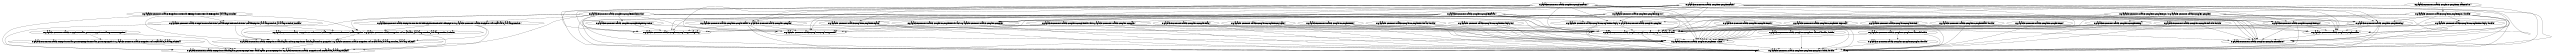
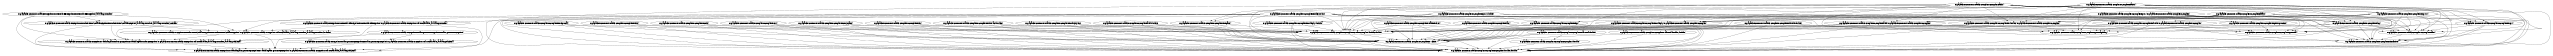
  digraph {
    "org.apache.commons.math3.exception$NotPositiveException#NotPositiveException(java.lang.Number)"
    "org.apache.commons.math3.exception$MathIllegalNumberException#MathIllegalNumberException(org.apache.commons.math3.exception.util.Localizable,java.lang.Number,java.lang.Object[])"
    "org.apache.commons.math3.exception$NumberIsTooSmallException#NumberIsTooSmallException(java.lang.Number,java.lang.Number,boolean)"
    "org.apache.commons.math3.exception$MathIllegalArgumentException#MathIllegalArgumentException(org.apache.commons.math3.exception.util.Localizable,java.lang.Object[])"
    "org.apache.commons.math3.exception$NumberIsTooSmallException#NumberIsTooSmallException(org.apache.commons.math3.exception.util.Localizable,java.lang.Number,java.lang.Number,boolean)"
    "org.apache.commons.math3.complex$Complex#tan()"
    "org.apache.commons.math3.complex$Complex#<clinit>()"
    "org.apache.commons.math3.complex$Complex#Complex(double,double)"
    "org.apache.commons.math3.complex$Complex#createComplex(double,double)"
    "org.apache.commons.math3.complex$Complex#atan()"
    "org.apache.commons.math3.complex$Complex#log()"
    "org.apache.commons.math3.complex$Complex#multiply(org.apache.commons.math3.complex.Complex)"
    "org.apache.commons.math3.complex$Complex#abs()"
    "org.apache.commons.math3.complex$Complex#getReal()"
    "org.apache.commons.math3.complex$Complex#add(org.apache.commons.math3.complex.Complex)"
    "org.apache.commons.math3.complex$Complex#subtract(org.apache.commons.math3.complex.Complex)"
    "org.apache.commons.math3.complex$Complex#isInfinite()"
    "org.apache.commons.math3.complex$Complex#divide(org.apache.commons.math3.complex.Complex)"
    "org.apache.commons.math3.complex$Complex#getImaginary()"
    "org.apache.commons.math3.complex$Complex#valueOf(double)"
    "org.apache.commons.math3.complex$Complex#Complex(double)"
    "org.apache.commons.math3.complex$Complex#divide(double)"
    "org.apache.commons.math3.complex$Complex#pow(org.apache.commons.math3.complex.Complex)"
    "org.apache.commons.math3.complex$Complex#exp()"
    "org.apache.commons.math3.complex$Complex#nthRoot(int)"
    "org.apache.commons.math3.complex$Complex#getArgument()"
    "org.apache.commons.math3.exception$NotPositiveException#NotPositiveException(org.apache.commons.math3.exception.util.Localizable,java.lang.Number)"
    "org.apache.commons.math3.exception$NullArgumentException#NullArgumentException(org.apache.commons.math3.exception.util.Localizable,java.lang.Object[])"
    "org.apache.commons.math3.complex$Complex#add(double)"
    "org.apache.commons.math3.complex$Complex#sqrt()"
    "org.apache.commons.math3.complex$Complex#asin()"
    "org.apache.commons.math3.complex$Complex#sqrt1z()"
    "org.apache.commons.math3.complex$Complex#negate()"
    "org.apache.commons.math3.complex$Complex#sin()"
    "org.apache.commons.math3.complex$Complex#multiply(int)"
    "org.apache.commons.math3.complex$Complex#pow(double)"
    "org.apache.commons.math3.complex$Complex#multiply(double)"
    "org.apache.commons.math3.complex$Complex#reciprocal()"
    "org.apache.commons.math3.complex$Complex#sinh()"
    "org.apache.commons.math3.complex$Complex#valueOf(double,double)"
    "org.apache.commons.math3.complex$Complex#acos()"
    "org.apache.commons.math3.complex$Complex#readResolve()"
    "org.apache.commons.math3.complex$Complex#cosh()"
    "org.apache.commons.math3.complex$Complex#cos()"
    "org.apache.commons.math3.exception$NullArgumentException#NullArgumentException()"
    "org.apache.commons.math3.complex$Complex#conjugate()"
    "org.apache.commons.math3.complex$Complex#subtract(double)"
    "org.apache.commons.math3.exception$NotPositiveException#NotPositiveException(java.lang.Number)" -> "org.apache.commons.math3.exception$MathIllegalNumberException#MathIllegalNumberException(org.apache.commons.math3.exception.util.Localizable,java.lang.Number,java.lang.Object[])"
    "org.apache.commons.math3.exception$NotPositiveException#NotPositiveException(java.lang.Number)" -> "org.apache.commons.math3.exception$NumberIsTooSmallException#NumberIsTooSmallException(java.lang.Number,java.lang.Number,boolean)"
    "org.apache.commons.math3.exception$NotPositiveException#NotPositiveException(java.lang.Number)" -> "org.apache.commons.math3.exception$MathIllegalArgumentException#MathIllegalArgumentException(org.apache.commons.math3.exception.util.Localizable,java.lang.Object[])"
    "org.apache.commons.math3.exception$NotPositiveException#NotPositiveException(java.lang.Number)" -> "org.apache.commons.math3.exception$NumberIsTooSmallException#NumberIsTooSmallException(org.apache.commons.math3.exception.util.Localizable,java.lang.Number,java.lang.Number,boolean)"
    "org.apache.commons.math3.exception$MathIllegalNumberException#MathIllegalNumberException(org.apache.commons.math3.exception.util.Localizable,java.lang.Number,java.lang.Object[])" -> "org.apache.commons.math3.exception$MathIllegalArgumentException#MathIllegalArgumentException(org.apache.commons.math3.exception.util.Localizable,java.lang.Object[])"
    "org.apache.commons.math3.exception$NumberIsTooSmallException#NumberIsTooSmallException(java.lang.Number,java.lang.Number,boolean)" -> "org.apache.commons.math3.exception$MathIllegalNumberException#MathIllegalNumberException(org.apache.commons.math3.exception.util.Localizable,java.lang.Number,java.lang.Object[])"
    "org.apache.commons.math3.exception$NumberIsTooSmallException#NumberIsTooSmallException(java.lang.Number,java.lang.Number,boolean)" -> "org.apache.commons.math3.exception$MathIllegalArgumentException#MathIllegalArgumentException(org.apache.commons.math3.exception.util.Localizable,java.lang.Object[])"
    "org.apache.commons.math3.exception$NumberIsTooSmallException#NumberIsTooSmallException(java.lang.Number,java.lang.Number,boolean)" -> "org.apache.commons.math3.exception$NumberIsTooSmallException#NumberIsTooSmallException(org.apache.commons.math3.exception.util.Localizable,java.lang.Number,java.lang.Number,boolean)"
    "org.apache.commons.math3.exception$NumberIsTooSmallException#NumberIsTooSmallException(org.apache.commons.math3.exception.util.Localizable,java.lang.Number,java.lang.Number,boolean)" -> "org.apache.commons.math3.exception$MathIllegalNumberException#MathIllegalNumberException(org.apache.commons.math3.exception.util.Localizable,java.lang.Number,java.lang.Object[])"
    "org.apache.commons.math3.exception$NumberIsTooSmallException#NumberIsTooSmallException(org.apache.commons.math3.exception.util.Localizable,java.lang.Number,java.lang.Number,boolean)" -> "org.apache.commons.math3.exception$MathIllegalArgumentException#MathIllegalArgumentException(org.apache.commons.math3.exception.util.Localizable,java.lang.Object[])"
    "org.apache.commons.math3.complex$Complex#tan()" -> "org.apache.commons.math3.complex$Complex#<clinit>()"
    "org.apache.commons.math3.complex$Complex#tan()" -> "org.apache.commons.math3.complex$Complex#Complex(double,double)"
    "org.apache.commons.math3.complex$Complex#tan()" -> "org.apache.commons.math3.complex$Complex#createComplex(double,double)"
    "org.apache.commons.math3.complex$Complex#<clinit>()" -> "org.apache.commons.math3.complex$Complex#Complex(double,double)"
    "org.apache.commons.math3.complex$Complex#createComplex(double,double)" -> "org.apache.commons.math3.complex$Complex#<clinit>()"
    "org.apache.commons.math3.complex$Complex#createComplex(double,double)" -> "org.apache.commons.math3.complex$Complex#Complex(double,double)"
    "org.apache.commons.math3.complex$Complex#atan()" -> "org.apache.commons.math3.complex$Complex#<clinit>()"
    "org.apache.commons.math3.complex$Complex#atan()" -> "org.apache.commons.math3.complex$Complex#Complex(double,double)"
    "org.apache.commons.math3.complex$Complex#atan()" -> "org.apache.commons.math3.complex$Complex#createComplex(double,double)"
    "org.apache.commons.math3.complex$Complex#atan()" -> "org.apache.commons.math3.complex$Complex#log()"
    "org.apache.commons.math3.complex$Complex#atan()" -> "org.apache.commons.math3.complex$Complex#multiply(org.apache.commons.math3.complex.Complex)"
    "org.apache.commons.math3.complex$Complex#atan()" -> "org.apache.commons.math3.complex$Complex#abs()"
    "org.apache.commons.math3.complex$Complex#atan()" -> "org.apache.commons.math3.complex$Complex#getReal()"
    "org.apache.commons.math3.complex$Complex#atan()" -> "org.apache.commons.math3.complex$Complex#add(org.apache.commons.math3.complex.Complex)"
    "org.apache.commons.math3.complex$Complex#atan()" -> "org.apache.commons.math3.complex$Complex#subtract(org.apache.commons.math3.complex.Complex)"
    "org.apache.commons.math3.complex$Complex#atan()" -> "org.apache.commons.math3.complex$Complex#isInfinite()"
    "org.apache.commons.math3.complex$Complex#atan()" -> "org.apache.commons.math3.complex$Complex#divide(org.apache.commons.math3.complex.Complex)"
    "org.apache.commons.math3.complex$Complex#atan()" -> "org.apache.commons.math3.complex$Complex#getImaginary()"
    "org.apache.commons.math3.complex$Complex#log()" -> "org.apache.commons.math3.complex$Complex#<clinit>()"
    "org.apache.commons.math3.complex$Complex#log()" -> "org.apache.commons.math3.complex$Complex#Complex(double,double)"
    "org.apache.commons.math3.complex$Complex#log()" -> "org.apache.commons.math3.complex$Complex#createComplex(double,double)"
    "org.apache.commons.math3.complex$Complex#log()" -> "org.apache.commons.math3.complex$Complex#abs()"
    "org.apache.commons.math3.complex$Complex#log()" -> "org.apache.commons.math3.complex$Complex#isInfinite()"
    "org.apache.commons.math3.complex$Complex#multiply(org.apache.commons.math3.complex.Complex)" -> "org.apache.commons.math3.complex$Complex#<clinit>()"
    "org.apache.commons.math3.complex$Complex#multiply(org.apache.commons.math3.complex.Complex)" -> "org.apache.commons.math3.complex$Complex#Complex(double,double)"
    "org.apache.commons.math3.complex$Complex#multiply(org.apache.commons.math3.complex.Complex)" -> "org.apache.commons.math3.complex$Complex#createComplex(double,double)"
    "org.apache.commons.math3.complex$Complex#abs()" -> "org.apache.commons.math3.complex$Complex#isInfinite()"
    "org.apache.commons.math3.complex$Complex#add(org.apache.commons.math3.complex.Complex)" -> "org.apache.commons.math3.complex$Complex#<clinit>()"
    "org.apache.commons.math3.complex$Complex#add(org.apache.commons.math3.complex.Complex)" -> "org.apache.commons.math3.complex$Complex#Complex(double,double)"
    "org.apache.commons.math3.complex$Complex#add(org.apache.commons.math3.complex.Complex)" -> "org.apache.commons.math3.complex$Complex#createComplex(double,double)"
    "org.apache.commons.math3.complex$Complex#add(org.apache.commons.math3.complex.Complex)" -> "org.apache.commons.math3.complex$Complex#getReal()"
    "org.apache.commons.math3.complex$Complex#add(org.apache.commons.math3.complex.Complex)" -> "org.apache.commons.math3.complex$Complex#getImaginary()"
    "org.apache.commons.math3.complex$Complex#subtract(org.apache.commons.math3.complex.Complex)" -> "org.apache.commons.math3.complex$Complex#<clinit>()"
    "org.apache.commons.math3.complex$Complex#subtract(org.apache.commons.math3.complex.Complex)" -> "org.apache.commons.math3.complex$Complex#Complex(double,double)"
    "org.apache.commons.math3.complex$Complex#subtract(org.apache.commons.math3.complex.Complex)" -> "org.apache.commons.math3.complex$Complex#createComplex(double,double)"
    "org.apache.commons.math3.complex$Complex#subtract(org.apache.commons.math3.complex.Complex)" -> "org.apache.commons.math3.complex$Complex#getReal()"
    "org.apache.commons.math3.complex$Complex#subtract(org.apache.commons.math3.complex.Complex)" -> "org.apache.commons.math3.complex$Complex#getImaginary()"
    "org.apache.commons.math3.complex$Complex#divide(org.apache.commons.math3.complex.Complex)" -> "org.apache.commons.math3.complex$Complex#<clinit>()"
    "org.apache.commons.math3.complex$Complex#divide(org.apache.commons.math3.complex.Complex)" -> "org.apache.commons.math3.complex$Complex#Complex(double,double)"
    "org.apache.commons.math3.complex$Complex#divide(org.apache.commons.math3.complex.Complex)" -> "org.apache.commons.math3.complex$Complex#createComplex(double,double)"
    "org.apache.commons.math3.complex$Complex#divide(org.apache.commons.math3.complex.Complex)" -> "org.apache.commons.math3.complex$Complex#getReal()"
    "org.apache.commons.math3.complex$Complex#divide(org.apache.commons.math3.complex.Complex)" -> "org.apache.commons.math3.complex$Complex#isInfinite()"
    "org.apache.commons.math3.complex$Complex#divide(org.apache.commons.math3.complex.Complex)" -> "org.apache.commons.math3.complex$Complex#getImaginary()"
    "org.apache.commons.math3.complex$Complex#valueOf(double)" -> "org.apache.commons.math3.complex$Complex#<clinit>()"
    "org.apache.commons.math3.complex$Complex#valueOf(double)" -> "org.apache.commons.math3.complex$Complex#Complex(double,double)"
    "org.apache.commons.math3.complex$Complex#valueOf(double)" -> "org.apache.commons.math3.complex$Complex#Complex(double)"
    "org.apache.commons.math3.complex$Complex#Complex(double)" -> "org.apache.commons.math3.complex$Complex#Complex(double,double)"
    "org.apache.commons.math3.complex$Complex#divide(double)" -> "org.apache.commons.math3.complex$Complex#<clinit>()"
    "org.apache.commons.math3.complex$Complex#divide(double)" -> "org.apache.commons.math3.complex$Complex#Complex(double,double)"
    "org.apache.commons.math3.complex$Complex#divide(double)" -> "org.apache.commons.math3.complex$Complex#createComplex(double,double)"
    "org.apache.commons.math3.complex$Complex#divide(double)" -> "org.apache.commons.math3.complex$Complex#isInfinite()"
    "org.apache.commons.math3.complex$Complex#pow(org.apache.commons.math3.complex.Complex)" -> "org.apache.commons.math3.complex$Complex#<clinit>()"
    "org.apache.commons.math3.complex$Complex#pow(org.apache.commons.math3.complex.Complex)" -> "org.apache.commons.math3.complex$Complex#Complex(double,double)"
    "org.apache.commons.math3.complex$Complex#pow(org.apache.commons.math3.complex.Complex)" -> "org.apache.commons.math3.complex$Complex#createComplex(double,double)"
    "org.apache.commons.math3.complex$Complex#pow(org.apache.commons.math3.complex.Complex)" -> "org.apache.commons.math3.complex$Complex#log()"
    "org.apache.commons.math3.complex$Complex#pow(org.apache.commons.math3.complex.Complex)" -> "org.apache.commons.math3.complex$Complex#multiply(org.apache.commons.math3.complex.Complex)"
    "org.apache.commons.math3.complex$Complex#pow(org.apache.commons.math3.complex.Complex)" -> "org.apache.commons.math3.complex$Complex#abs()"
    "org.apache.commons.math3.complex$Complex#pow(org.apache.commons.math3.complex.Complex)" -> "org.apache.commons.math3.complex$Complex#isInfinite()"
    "org.apache.commons.math3.complex$Complex#pow(org.apache.commons.math3.complex.Complex)" -> "org.apache.commons.math3.complex$Complex#exp()"
    "org.apache.commons.math3.complex$Complex#exp()" -> "org.apache.commons.math3.complex$Complex#<clinit>()"
    "org.apache.commons.math3.complex$Complex#exp()" -> "org.apache.commons.math3.complex$Complex#Complex(double,double)"
    "org.apache.commons.math3.complex$Complex#exp()" -> "org.apache.commons.math3.complex$Complex#createComplex(double,double)"
    "org.apache.commons.math3.complex$Complex#nthRoot(int)" -> "org.apache.commons.math3.exception$MathIllegalNumberException#MathIllegalNumberException(org.apache.commons.math3.exception.util.Localizable,java.lang.Number,java.lang.Object[])"
    "org.apache.commons.math3.complex$Complex#nthRoot(int)" -> "org.apache.commons.math3.exception$MathIllegalArgumentException#MathIllegalArgumentException(org.apache.commons.math3.exception.util.Localizable,java.lang.Object[])"
    "org.apache.commons.math3.complex$Complex#nthRoot(int)" -> "org.apache.commons.math3.exception$NumberIsTooSmallException#NumberIsTooSmallException(org.apache.commons.math3.exception.util.Localizable,java.lang.Number,java.lang.Number,boolean)"
    "org.apache.commons.math3.complex$Complex#nthRoot(int)" -> "org.apache.commons.math3.complex$Complex#<clinit>()"
    "org.apache.commons.math3.complex$Complex#nthRoot(int)" -> "org.apache.commons.math3.complex$Complex#Complex(double,double)"
    "org.apache.commons.math3.complex$Complex#nthRoot(int)" -> "org.apache.commons.math3.complex$Complex#createComplex(double,double)"
    "org.apache.commons.math3.complex$Complex#nthRoot(int)" -> "org.apache.commons.math3.complex$Complex#abs()"
    "org.apache.commons.math3.complex$Complex#nthRoot(int)" -> "org.apache.commons.math3.complex$Complex#getReal()"
    "org.apache.commons.math3.complex$Complex#nthRoot(int)" -> "org.apache.commons.math3.complex$Complex#isInfinite()"
    "org.apache.commons.math3.complex$Complex#nthRoot(int)" -> "org.apache.commons.math3.complex$Complex#getImaginary()"
    "org.apache.commons.math3.complex$Complex#nthRoot(int)" -> "org.apache.commons.math3.complex$Complex#getArgument()"
    "org.apache.commons.math3.complex$Complex#nthRoot(int)" -> "org.apache.commons.math3.exception$NotPositiveException#NotPositiveException(org.apache.commons.math3.exception.util.Localizable,java.lang.Number)"
    "org.apache.commons.math3.complex$Complex#getArgument()" -> "org.apache.commons.math3.complex$Complex#getReal()"
    "org.apache.commons.math3.complex$Complex#getArgument()" -> "org.apache.commons.math3.complex$Complex#getImaginary()"
    "org.apache.commons.math3.exception$NotPositiveException#NotPositiveException(org.apache.commons.math3.exception.util.Localizable,java.lang.Number)" -> "org.apache.commons.math3.exception$MathIllegalNumberException#MathIllegalNumberException(org.apache.commons.math3.exception.util.Localizable,java.lang.Number,java.lang.Object[])"
    "org.apache.commons.math3.exception$NotPositiveException#NotPositiveException(org.apache.commons.math3.exception.util.Localizable,java.lang.Number)" -> "org.apache.commons.math3.exception$MathIllegalArgumentException#MathIllegalArgumentException(org.apache.commons.math3.exception.util.Localizable,java.lang.Object[])"
    "org.apache.commons.math3.exception$NotPositiveException#NotPositiveException(org.apache.commons.math3.exception.util.Localizable,java.lang.Number)" -> "org.apache.commons.math3.exception$NumberIsTooSmallException#NumberIsTooSmallException(org.apache.commons.math3.exception.util.Localizable,java.lang.Number,java.lang.Number,boolean)"
    "org.apache.commons.math3.exception$NullArgumentException#NullArgumentException(org.apache.commons.math3.exception.util.Localizable,java.lang.Object[])" -> "org.apache.commons.math3.exception$MathIllegalArgumentException#MathIllegalArgumentException(org.apache.commons.math3.exception.util.Localizable,java.lang.Object[])"
    "org.apache.commons.math3.complex$Complex#add(double)" -> "org.apache.commons.math3.complex$Complex#<clinit>()"
    "org.apache.commons.math3.complex$Complex#add(double)" -> "org.apache.commons.math3.complex$Complex#Complex(double,double)"
    "org.apache.commons.math3.complex$Complex#add(double)" -> "org.apache.commons.math3.complex$Complex#createComplex(double,double)"
    "org.apache.commons.math3.complex$Complex#sqrt()" -> "org.apache.commons.math3.complex$Complex#Complex(double,double)"
    "org.apache.commons.math3.complex$Complex#sqrt()" -> "org.apache.commons.math3.complex$Complex#createComplex(double,double)"
    "org.apache.commons.math3.complex$Complex#sqrt()" -> "org.apache.commons.math3.complex$Complex#abs()"
    "org.apache.commons.math3.complex$Complex#sqrt()" -> "org.apache.commons.math3.complex$Complex#isInfinite()"
    "org.apache.commons.math3.complex$Complex#asin()" -> "org.apache.commons.math3.complex$Complex#<clinit>()"
    "org.apache.commons.math3.complex$Complex#asin()" -> "org.apache.commons.math3.complex$Complex#Complex(double,double)"
    "org.apache.commons.math3.complex$Complex#asin()" -> "org.apache.commons.math3.complex$Complex#createComplex(double,double)"
    "org.apache.commons.math3.complex$Complex#asin()" -> "org.apache.commons.math3.complex$Complex#log()"
    "org.apache.commons.math3.complex$Complex#asin()" -> "org.apache.commons.math3.complex$Complex#multiply(org.apache.commons.math3.complex.Complex)"
    "org.apache.commons.math3.complex$Complex#asin()" -> "org.apache.commons.math3.complex$Complex#abs()"
    "org.apache.commons.math3.complex$Complex#asin()" -> "org.apache.commons.math3.complex$Complex#getReal()"
    "org.apache.commons.math3.complex$Complex#asin()" -> "org.apache.commons.math3.complex$Complex#add(org.apache.commons.math3.complex.Complex)"
    "org.apache.commons.math3.complex$Complex#asin()" -> "org.apache.commons.math3.complex$Complex#subtract(org.apache.commons.math3.complex.Complex)"
    "org.apache.commons.math3.complex$Complex#asin()" -> "org.apache.commons.math3.complex$Complex#isInfinite()"
    "org.apache.commons.math3.complex$Complex#asin()" -> "org.apache.commons.math3.complex$Complex#getImaginary()"
    "org.apache.commons.math3.complex$Complex#asin()" -> "org.apache.commons.math3.complex$Complex#sqrt()"
    "org.apache.commons.math3.complex$Complex#asin()" -> "org.apache.commons.math3.complex$Complex#sqrt1z()"
    "org.apache.commons.math3.complex$Complex#asin()" -> "org.apache.commons.math3.complex$Complex#negate()"
    "org.apache.commons.math3.complex$Complex#sqrt1z()" -> "org.apache.commons.math3.complex$Complex#<clinit>()"
    "org.apache.commons.math3.complex$Complex#sqrt1z()" -> "org.apache.commons.math3.complex$Complex#Complex(double,double)"
    "org.apache.commons.math3.complex$Complex#sqrt1z()" -> "org.apache.commons.math3.complex$Complex#createComplex(double,double)"
    "org.apache.commons.math3.complex$Complex#sqrt1z()" -> "org.apache.commons.math3.complex$Complex#multiply(org.apache.commons.math3.complex.Complex)"
    "org.apache.commons.math3.complex$Complex#sqrt1z()" -> "org.apache.commons.math3.complex$Complex#abs()"
    "org.apache.commons.math3.complex$Complex#sqrt1z()" -> "org.apache.commons.math3.complex$Complex#getReal()"
    "org.apache.commons.math3.complex$Complex#sqrt1z()" -> "org.apache.commons.math3.complex$Complex#subtract(org.apache.commons.math3.complex.Complex)"
    "org.apache.commons.math3.complex$Complex#sqrt1z()" -> "org.apache.commons.math3.complex$Complex#isInfinite()"
    "org.apache.commons.math3.complex$Complex#sqrt1z()" -> "org.apache.commons.math3.complex$Complex#getImaginary()"
    "org.apache.commons.math3.complex$Complex#sqrt1z()" -> "org.apache.commons.math3.complex$Complex#sqrt()"
    "org.apache.commons.math3.complex$Complex#negate()" -> "org.apache.commons.math3.complex$Complex#<clinit>()"
    "org.apache.commons.math3.complex$Complex#negate()" -> "org.apache.commons.math3.complex$Complex#Complex(double,double)"
    "org.apache.commons.math3.complex$Complex#negate()" -> "org.apache.commons.math3.complex$Complex#createComplex(double,double)"
    "org.apache.commons.math3.complex$Complex#sin()" -> "org.apache.commons.math3.complex$Complex#<clinit>()"
    "org.apache.commons.math3.complex$Complex#sin()" -> "org.apache.commons.math3.complex$Complex#Complex(double,double)"
    "org.apache.commons.math3.complex$Complex#sin()" -> "org.apache.commons.math3.complex$Complex#createComplex(double,double)"
    "org.apache.commons.math3.complex$Complex#multiply(int)" -> "org.apache.commons.math3.complex$Complex#<clinit>()"
    "org.apache.commons.math3.complex$Complex#multiply(int)" -> "org.apache.commons.math3.complex$Complex#Complex(double,double)"
    "org.apache.commons.math3.complex$Complex#multiply(int)" -> "org.apache.commons.math3.complex$Complex#createComplex(double,double)"
    "org.apache.commons.math3.complex$Complex#pow(double)" -> "org.apache.commons.math3.complex$Complex#<clinit>()"
    "org.apache.commons.math3.complex$Complex#pow(double)" -> "org.apache.commons.math3.complex$Complex#Complex(double,double)"
    "org.apache.commons.math3.complex$Complex#pow(double)" -> "org.apache.commons.math3.complex$Complex#createComplex(double,double)"
    "org.apache.commons.math3.complex$Complex#pow(double)" -> "org.apache.commons.math3.complex$Complex#log()"
    "org.apache.commons.math3.complex$Complex#pow(double)" -> "org.apache.commons.math3.complex$Complex#abs()"
    "org.apache.commons.math3.complex$Complex#pow(double)" -> "org.apache.commons.math3.complex$Complex#isInfinite()"
    "org.apache.commons.math3.complex$Complex#pow(double)" -> "org.apache.commons.math3.complex$Complex#exp()"
    "org.apache.commons.math3.complex$Complex#pow(double)" -> "org.apache.commons.math3.complex$Complex#multiply(double)"
    "org.apache.commons.math3.complex$Complex#multiply(double)" -> "org.apache.commons.math3.complex$Complex#<clinit>()"
    "org.apache.commons.math3.complex$Complex#multiply(double)" -> "org.apache.commons.math3.complex$Complex#Complex(double,double)"
    "org.apache.commons.math3.complex$Complex#multiply(double)" -> "org.apache.commons.math3.complex$Complex#createComplex(double,double)"
    "org.apache.commons.math3.complex$Complex#reciprocal()" -> "org.apache.commons.math3.complex$Complex#<clinit>()"
    "org.apache.commons.math3.complex$Complex#reciprocal()" -> "org.apache.commons.math3.complex$Complex#Complex(double,double)"
    "org.apache.commons.math3.complex$Complex#reciprocal()" -> "org.apache.commons.math3.complex$Complex#createComplex(double,double)"
    "org.apache.commons.math3.complex$Complex#sinh()" -> "org.apache.commons.math3.complex$Complex#<clinit>()"
    "org.apache.commons.math3.complex$Complex#sinh()" -> "org.apache.commons.math3.complex$Complex#Complex(double,double)"
    "org.apache.commons.math3.complex$Complex#sinh()" -> "org.apache.commons.math3.complex$Complex#createComplex(double,double)"
    "org.apache.commons.math3.complex$Complex#valueOf(double,double)" -> "org.apache.commons.math3.complex$Complex#<clinit>()"
    "org.apache.commons.math3.complex$Complex#valueOf(double,double)" -> "org.apache.commons.math3.complex$Complex#Complex(double,double)"
    "org.apache.commons.math3.complex$Complex#acos()" -> "org.apache.commons.math3.complex$Complex#<clinit>()"
    "org.apache.commons.math3.complex$Complex#acos()" -> "org.apache.commons.math3.complex$Complex#Complex(double,double)"
    "org.apache.commons.math3.complex$Complex#acos()" -> "org.apache.commons.math3.complex$Complex#createComplex(double,double)"
    "org.apache.commons.math3.complex$Complex#acos()" -> "org.apache.commons.math3.complex$Complex#log()"
    "org.apache.commons.math3.complex$Complex#acos()" -> "org.apache.commons.math3.complex$Complex#multiply(org.apache.commons.math3.complex.Complex)"
    "org.apache.commons.math3.complex$Complex#acos()" -> "org.apache.commons.math3.complex$Complex#abs()"
    "org.apache.commons.math3.complex$Complex#acos()" -> "org.apache.commons.math3.complex$Complex#getReal()"
    "org.apache.commons.math3.complex$Complex#acos()" -> "org.apache.commons.math3.complex$Complex#add(org.apache.commons.math3.complex.Complex)"
    "org.apache.commons.math3.complex$Complex#acos()" -> "org.apache.commons.math3.complex$Complex#subtract(org.apache.commons.math3.complex.Complex)"
    "org.apache.commons.math3.complex$Complex#acos()" -> "org.apache.commons.math3.complex$Complex#isInfinite()"
    "org.apache.commons.math3.complex$Complex#acos()" -> "org.apache.commons.math3.complex$Complex#getImaginary()"
    "org.apache.commons.math3.complex$Complex#acos()" -> "org.apache.commons.math3.complex$Complex#sqrt()"
    "org.apache.commons.math3.complex$Complex#acos()" -> "org.apache.commons.math3.complex$Complex#sqrt1z()"
    "org.apache.commons.math3.complex$Complex#acos()" -> "org.apache.commons.math3.complex$Complex#negate()"
-   "org.apache.commons.math3.complex$Complex#readResolve()" -> "org.apache.commons.math3.complex$Complex#pow(double)"
+   "org.apache.commons.math3.complex$Complex#readResolve()" -> "org.apache.commons.math3.complex$Complex#<clinit>()"
    "org.apache.commons.math3.complex$Complex#readResolve()" -> "org.apache.commons.math3.complex$Complex#Complex(double,double)"
    "org.apache.commons.math3.complex$Complex#readResolve()" -> "org.apache.commons.math3.complex$Complex#createComplex(double,double)"
    "org.apache.commons.math3.complex$Complex#cosh()" -> "org.apache.commons.math3.complex$Complex#<clinit>()"
    "org.apache.commons.math3.complex$Complex#cosh()" -> "org.apache.commons.math3.complex$Complex#Complex(double,double)"
    "org.apache.commons.math3.complex$Complex#cosh()" -> "org.apache.commons.math3.complex$Complex#createComplex(double,double)"
    "org.apache.commons.math3.complex$Complex#cos()" -> "org.apache.commons.math3.complex$Complex#<clinit>()"
    "org.apache.commons.math3.complex$Complex#cos()" -> "org.apache.commons.math3.complex$Complex#Complex(double,double)"
    "org.apache.commons.math3.complex$Complex#cos()" -> "org.apache.commons.math3.complex$Complex#createComplex(double,double)"
    "org.apache.commons.math3.exception$NullArgumentException#NullArgumentException()" -> "org.apache.commons.math3.exception$MathIllegalArgumentException#MathIllegalArgumentException(org.apache.commons.math3.exception.util.Localizable,java.lang.Object[])"
    "org.apache.commons.math3.exception$NullArgumentException#NullArgumentException()" -> "org.apache.commons.math3.exception$NullArgumentException#NullArgumentException(org.apache.commons.math3.exception.util.Localizable,java.lang.Object[])"
    "org.apache.commons.math3.complex$Complex#conjugate()" -> "org.apache.commons.math3.complex$Complex#<clinit>()"
    "org.apache.commons.math3.complex$Complex#conjugate()" -> "org.apache.commons.math3.complex$Complex#Complex(double,double)"
    "org.apache.commons.math3.complex$Complex#conjugate()" -> "org.apache.commons.math3.complex$Complex#createComplex(double,double)"
    "org.apache.commons.math3.complex$Complex#subtract(double)" -> "org.apache.commons.math3.complex$Complex#<clinit>()"
    "org.apache.commons.math3.complex$Complex#subtract(double)" -> "org.apache.commons.math3.complex$Complex#Complex(double,double)"
    "org.apache.commons.math3.complex$Complex#subtract(double)" -> "org.apache.commons.math3.complex$Complex#createComplex(double,double)"
  }
